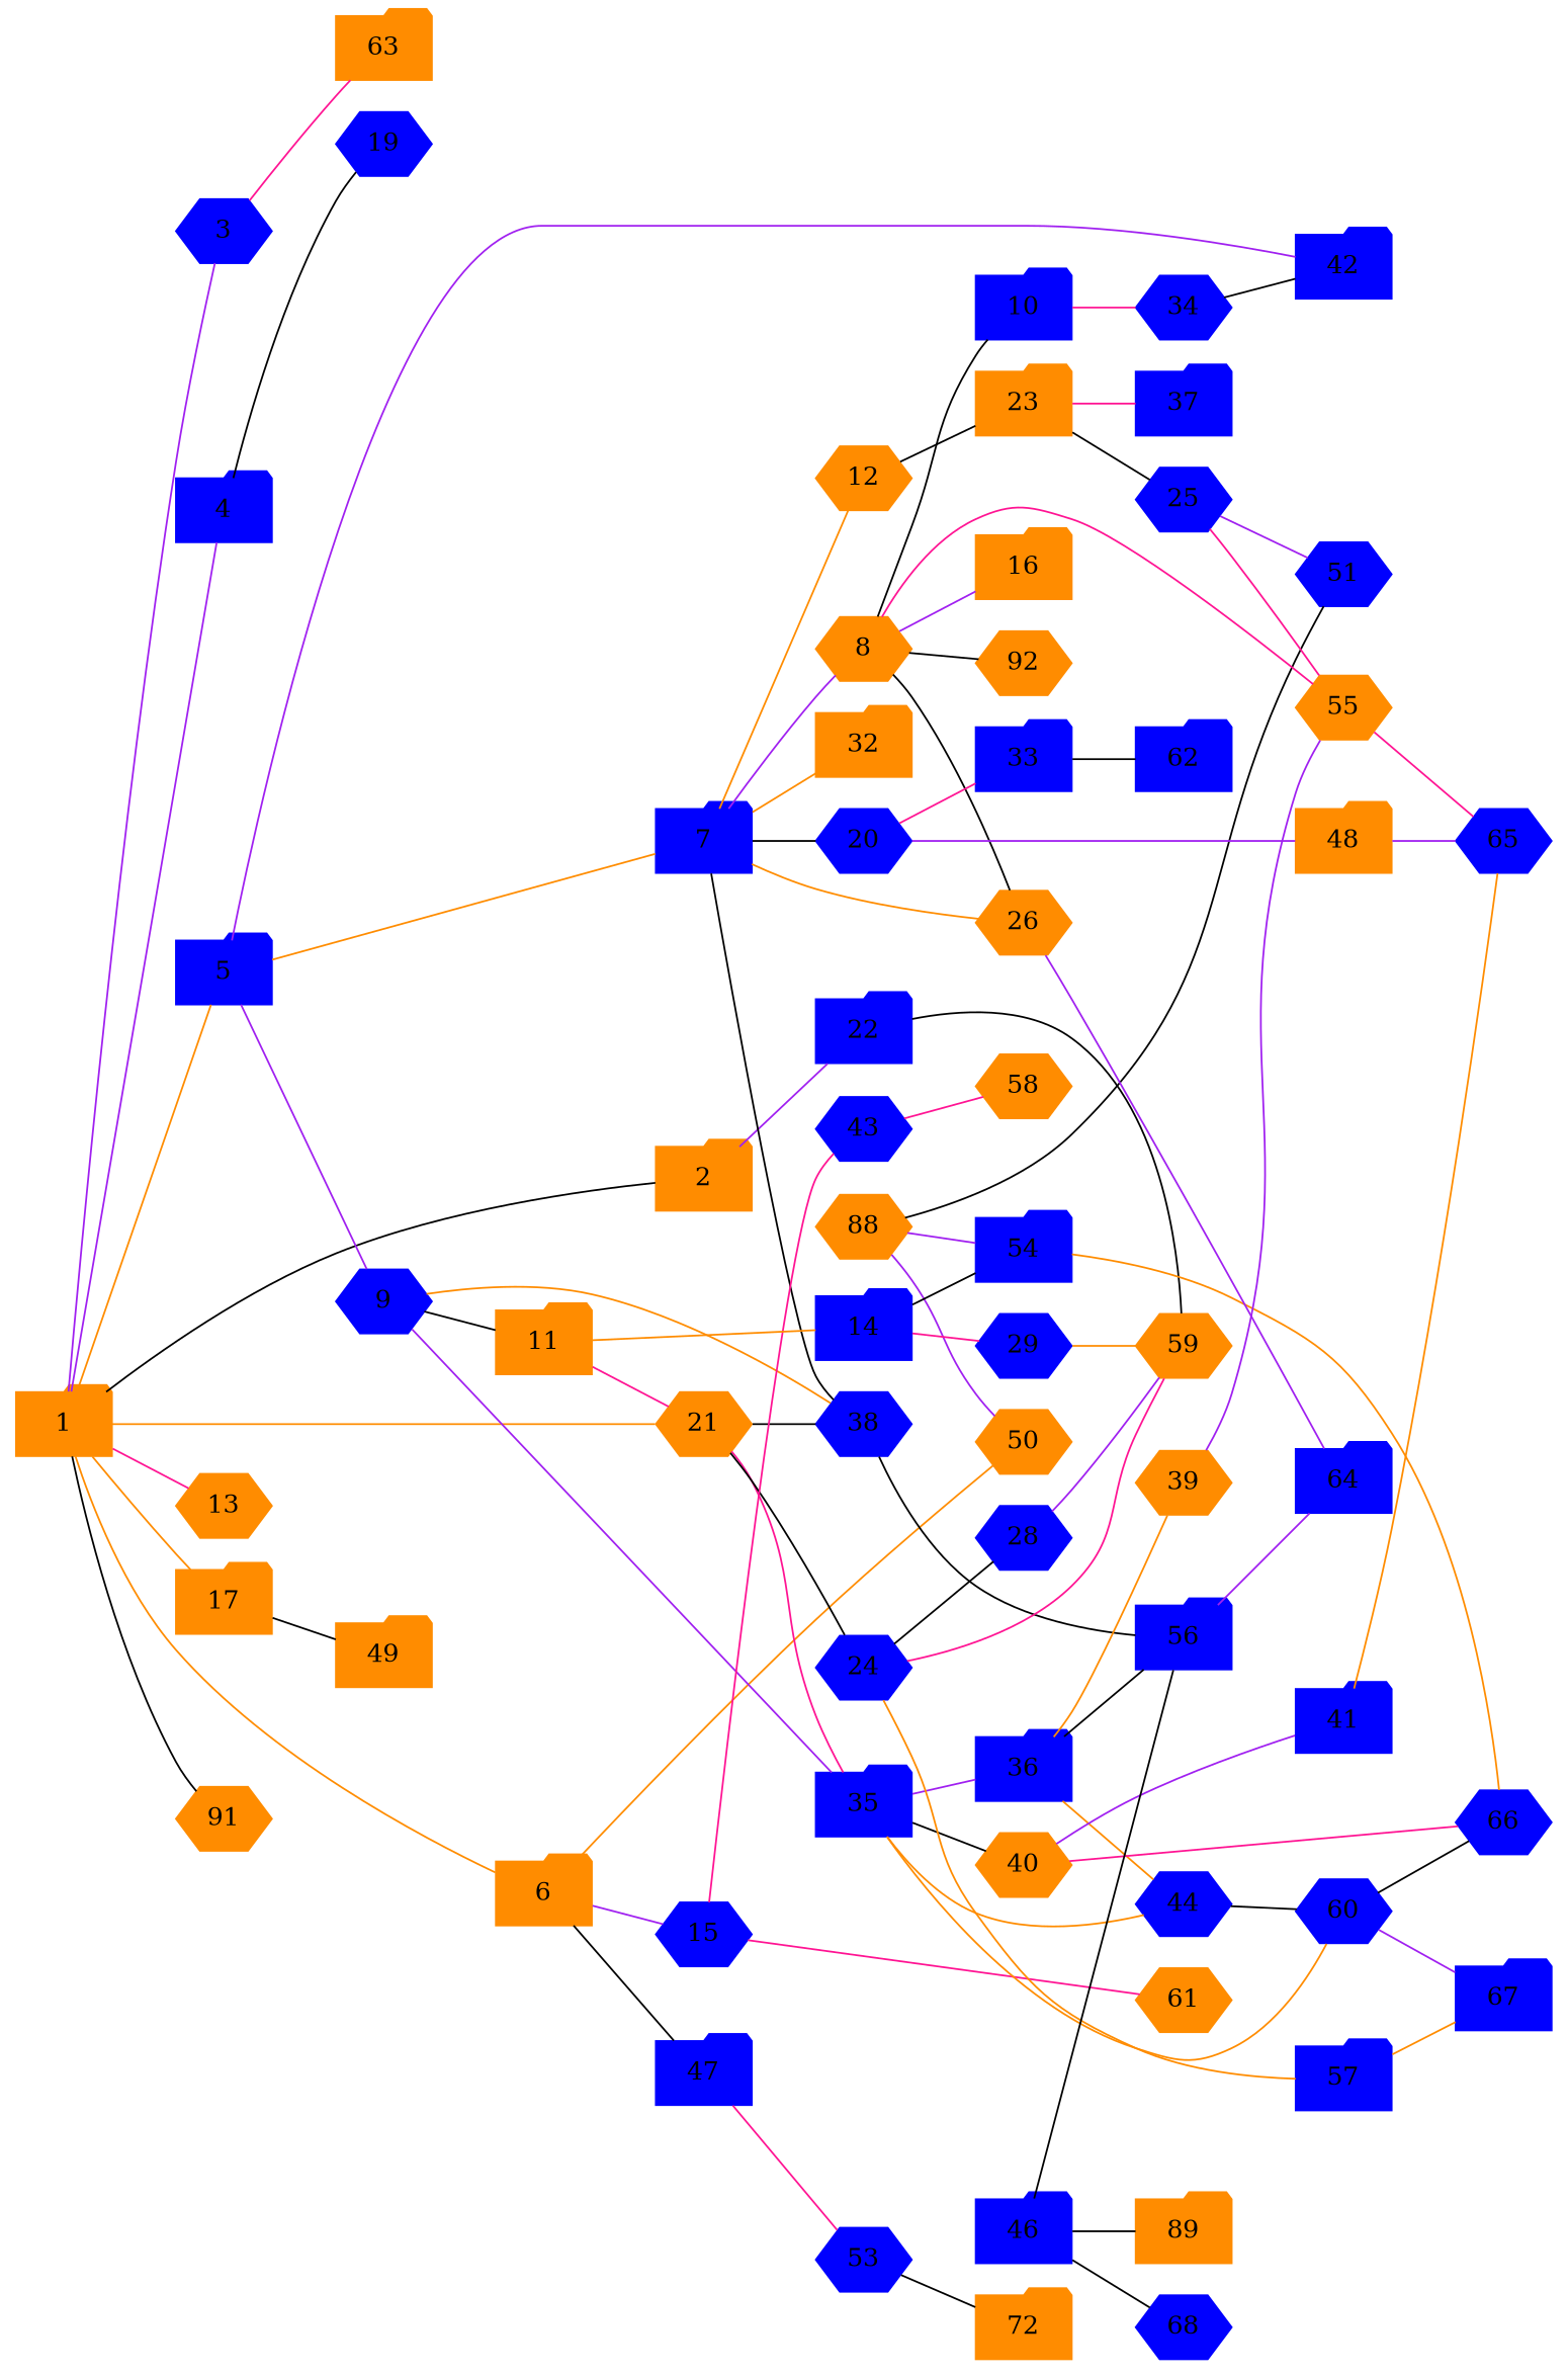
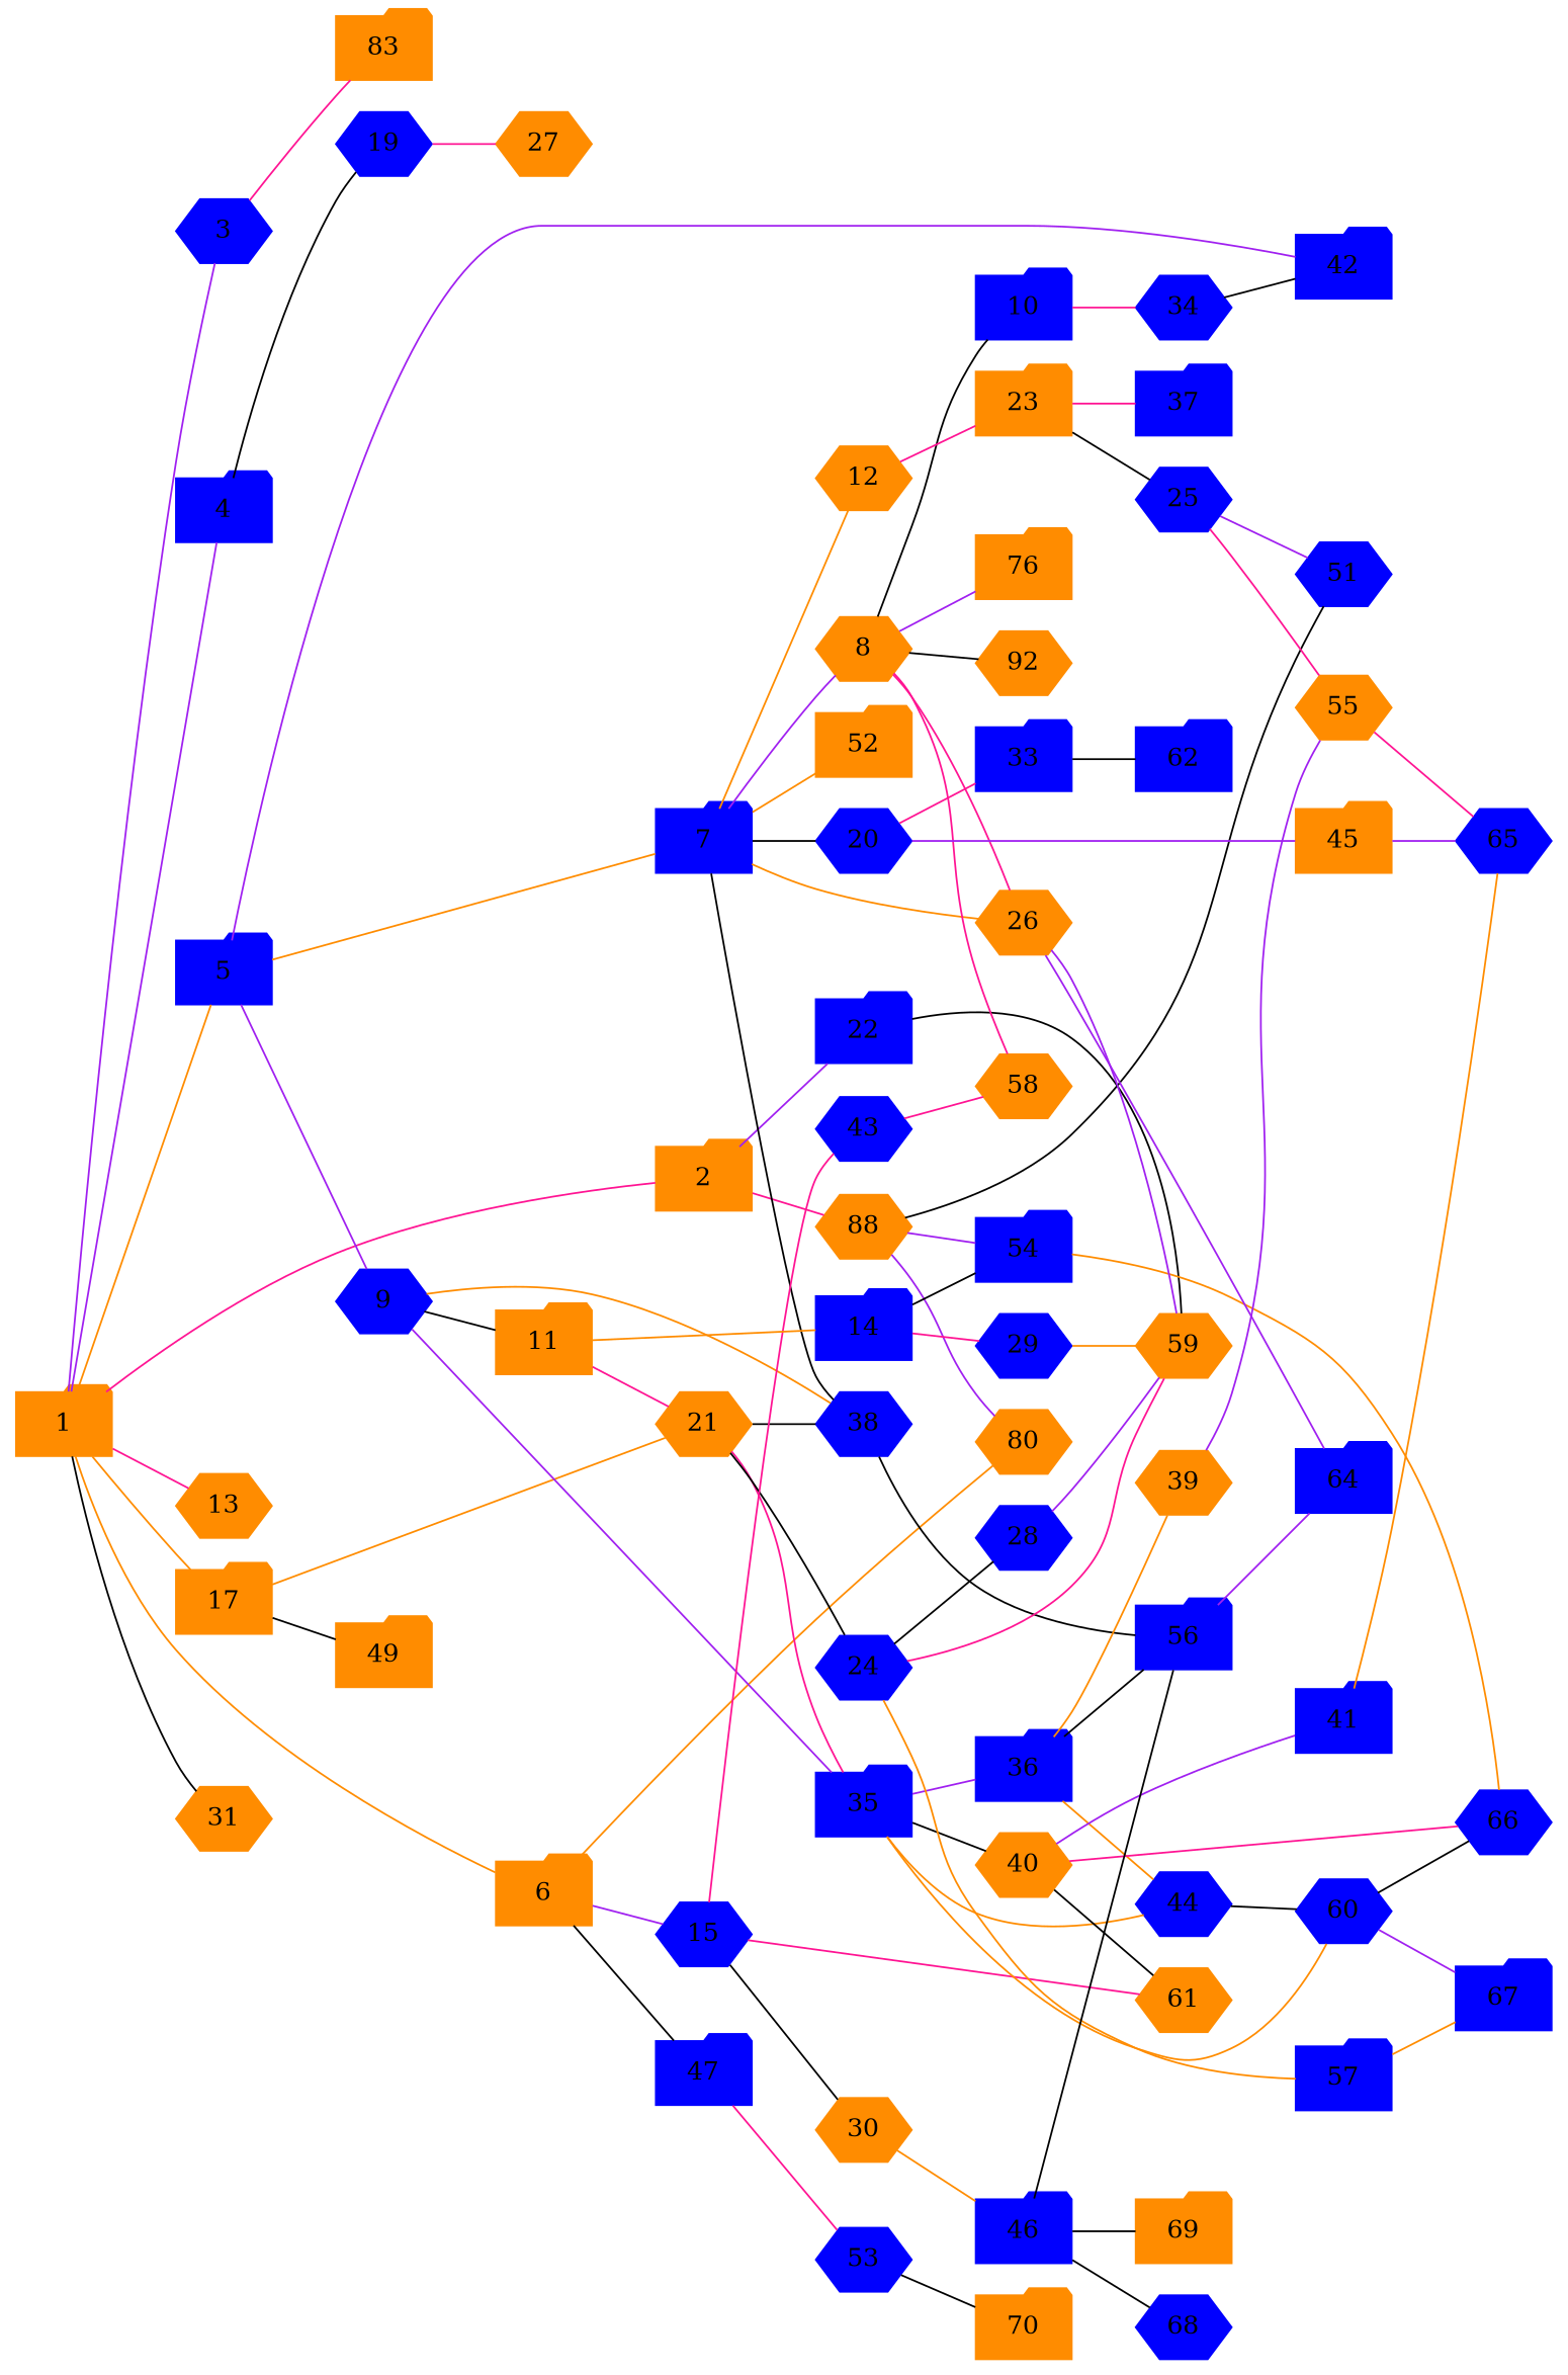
  graph {
    rankdir=LR
    node [color=blue shape=hexagon style=filled]
    edge [color=black]
    1 [color=darkorange shape=folder]
    2 [color=darkorange shape=folder]
    3
    4 [shape=folder]
    5 [shape=folder]
    6 [color=darkorange shape=folder]
    13 [color=darkorange]
    17 [color=darkorange shape=folder]
    21 [color=darkorange]
-   31 [color=darkorange label=91]
+   31 [color=darkorange]
    n11 [color=darkorange label=88]
    22 [shape=folder]
-   63 [color=darkorange shape=folder]
+   63 [color=darkorange shape=folder label=83]
    19
    7 [shape=folder]
    9
    42 [shape=folder]
    15
    47 [shape=folder]
-   50 [color=darkorange]
+   50 [color=darkorange label=80]
    49 [color=darkorange shape=folder]
    38
    35 [shape=folder]
    24
    54 [shape=folder]
    51
    59 [color=darkorange]
+   27 [color=darkorange]
    8 [color=darkorange]
    12 [color=darkorange]
    20
    26 [color=darkorange]
-   32 [color=darkorange shape=folder]
+   32 [color=darkorange shape=folder label=52]
    11 [color=darkorange shape=folder]
+   30 [color=darkorange]
    43
    61 [color=darkorange]
    53
    10 [shape=folder]
-   16 [color=darkorange shape=folder]
+   16 [color=darkorange shape=folder label=76]
    n41 [color=darkorange label=92]
    58 [color=darkorange]
    23 [color=darkorange shape=folder]
    33 [shape=folder]
-   45 [color=darkorange shape=folder label=48]
+   45 [color=darkorange shape=folder]
    64 [shape=folder]
    56 [shape=folder]
    34
    14 [shape=folder]
    36 [shape=folder]
    40 [color=darkorange]
    44
    60
    29
    25
    37 [shape=folder]
    66
    46 [shape=folder]
    62 [shape=folder]
    65
    28
    57 [shape=folder]
    55 [color=darkorange]
    67 [shape=folder]
    68
-   69 [color=darkorange shape=folder label=89]
+   69 [color=darkorange shape=folder]
    39 [color=darkorange]
    41 [shape=folder]
-   70 [color=darkorange shape=folder label=72]
-   1 -- 2
+   70 [color=darkorange shape=folder]
+   1 -- 2 [color=deeppink]
    1 -- 3 [color=purple]
    1 -- 4 [color=purple]
    1 -- 5 [color=darkorange]
    1 -- 6 [color=darkorange]
    1 -- 13 [color=deeppink]
    1 -- 17 [color=darkorange]
-   1 -- 21 [color=darkorange]
+   17 -- 21 [color=darkorange]
    1 -- 31
+   2 -- n11 [color=deeppink]
    2 -- 22 [color=purple]
    3 -- 63 [color=deeppink]
    4 -- 19
    5 -- 7 [color=darkorange]
    5 -- 9 [color=purple]
    5 -- 42 [color=purple]
    6 -- 15 [color=purple]
    6 -- 47
    6 -- 50 [color=darkorange]
    17 -- 49
    21 -- 38
    21 -- 35 [color=deeppink]
    21 -- 24
    n11 -- 50 [color=purple]
    n11 -- 54 [color=purple]
    n11 -- 51
    22 -- 59
+   19 -- 27 [color=deeppink]
    7 -- 38
    7 -- 8 [color=purple]
    7 -- 12 [color=darkorange]
    7 -- 20
    7 -- 26 [color=darkorange]
    7 -- 32 [color=darkorange]
    9 -- 38 [color=darkorange]
    9 -- 35 [color=purple]
    9 -- 11
+   15 -- 30
    15 -- 43 [color=deeppink]
    15 -- 61 [color=deeppink]
    47 -- 53 [color=deeppink]
    38 -- 56
    35 -- 36 [color=purple]
    35 -- 40
    35 -- 44 [color=darkorange]
    35 -- 60 [color=darkorange]
    24 -- 59 [color=deeppink]
    24 -- 28
    24 -- 57 [color=darkorange]
    54 -- 66 [color=darkorange]
-   8 -- 26
+   8 -- 26 [color=deeppink]
    8 -- 10
    8 -- 16 [color=purple]
    8 -- n41
-   8 -- 55 [color=deeppink]
-   12 -- 23
+   8 -- 58 [color=deeppink]
+   12 -- 23 [color=deeppink]
    20 -- 33 [color=deeppink]
    20 -- 45 [color=purple]
+   26 -- 59 [color=purple]
    26 -- 64 [color=purple]
    11 -- 21 [color=deeppink]
    11 -- 14 [color=darkorange]
+   30 -- 46 [color=darkorange]
    43 -- 58 [color=deeppink]
    53 -- 70
    10 -- 34 [color=deeppink]
    23 -- 25
    23 -- 37 [color=deeppink]
    33 -- 62
    45 -- 65 [color=purple]
    56 -- 64 [color=purple]
    34 -- 42
    14 -- 54
    14 -- 29 [color=deeppink]
    36 -- 56
    36 -- 44 [color=darkorange]
    36 -- 39 [color=darkorange]
+   40 -- 61
    40 -- 66 [color=deeppink]
    40 -- 41 [color=purple]
    44 -- 60
    60 -- 66
    60 -- 67 [color=purple]
    29 -- 59 [color=darkorange]
    25 -- 51 [color=purple]
    25 -- 55 [color=deeppink]
    46 -- 56
    46 -- 68
    46 -- 69
    28 -- 59 [color=purple]
    57 -- 67 [color=darkorange]
    55 -- 65 [color=deeppink]
    39 -- 55 [color=purple]
    41 -- 65 [color=darkorange]
  }
